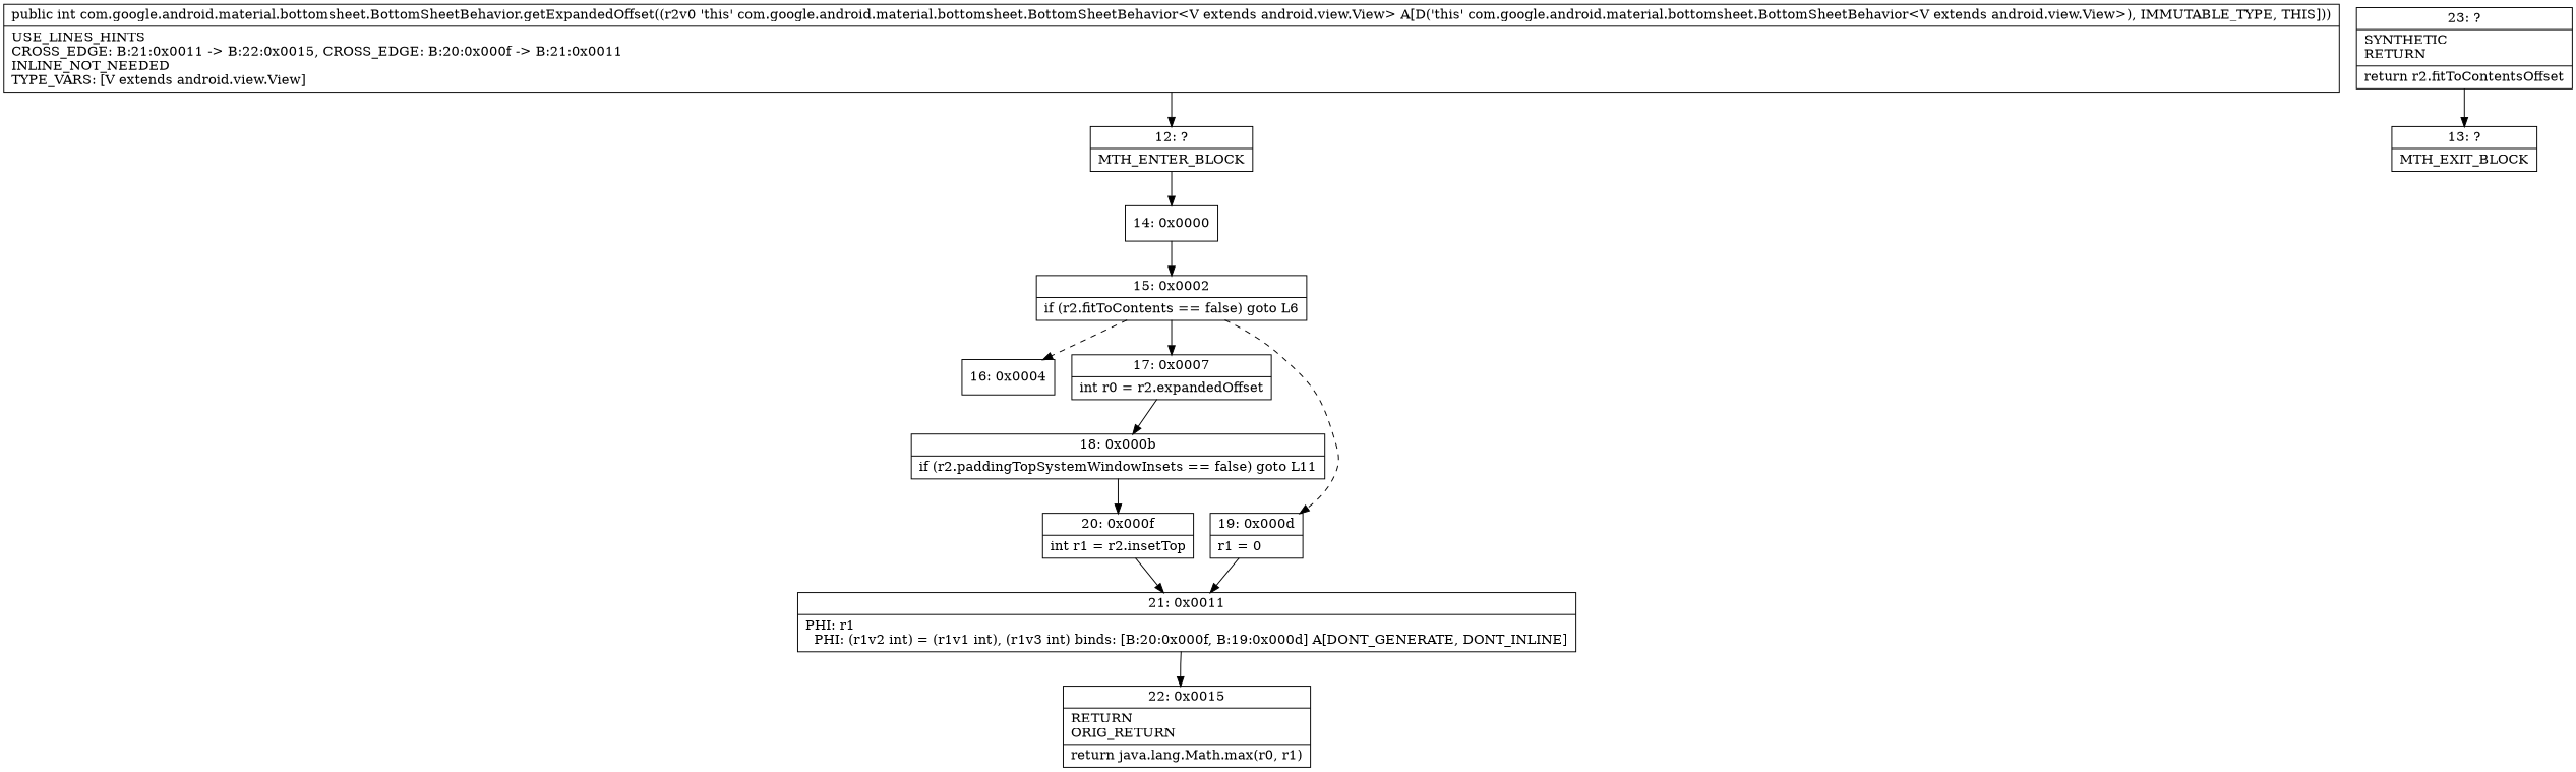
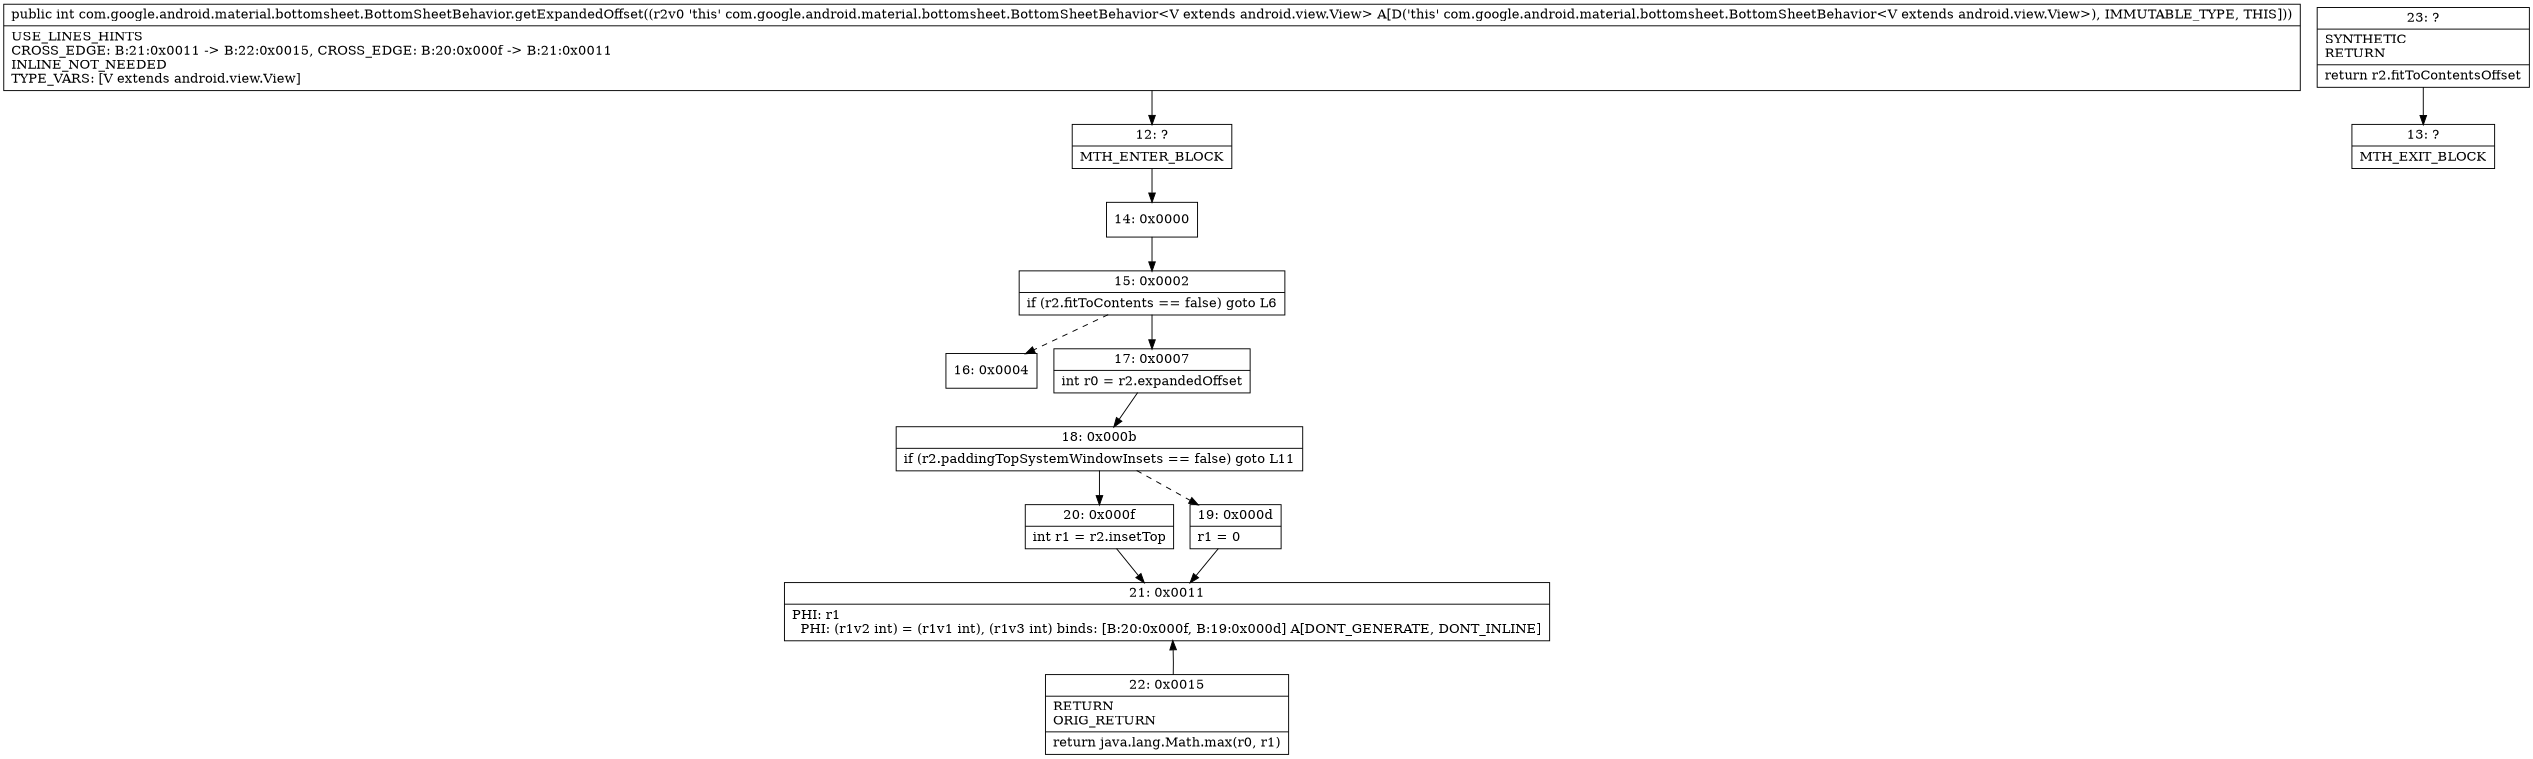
  digraph {
    node [shape=record]
    n1 [label="{12\:\ ?|MTH_ENTER_BLOCK\l}"]
    n2 [label="{14\:\ 0x0000}"]
    n3 [label="{15\:\ 0x0002|if (r2.fitToContents == false) goto L6\l}"]
    n4 [label="{16\:\ 0x0004}"]
    n5 [label="{17\:\ 0x0007|int r0 = r2.expandedOffset\l}"]
    n6 [label="{18\:\ 0x000b|if (r2.paddingTopSystemWindowInsets == false) goto L11\l}"]
    n7 [label="{23\:\ ?|SYNTHETIC\lRETURN\l|return r2.fitToContentsOffset\l}"]
    n8 [label="{13\:\ ?|MTH_EXIT_BLOCK\l}"]
    n9 [label="{19\:\ 0x000d|r1 = 0\l}"]
    n10 [label="{20\:\ 0x000f|int r1 = r2.insetTop\l}"]
    n11 [label="{21\:\ 0x0011|PHI: r1 \l  PHI: (r1v2 int) = (r1v1 int), (r1v3 int) binds: [B:20:0x000f, B:19:0x000d] A[DONT_GENERATE, DONT_INLINE]\l}"]
    n12 [label="{22\:\ 0x0015|RETURN\lORIG_RETURN\l|return java.lang.Math.max(r0, r1)\l}"]
    n13 [label="{public int com.google.android.material.bottomsheet.BottomSheetBehavior.getExpandedOffset((r2v0 'this' com.google.android.material.bottomsheet.BottomSheetBehavior\<V extends android.view.View\> A[D('this' com.google.android.material.bottomsheet.BottomSheetBehavior\<V extends android.view.View\>), IMMUTABLE_TYPE, THIS]))  | USE_LINES_HINTS\lCROSS_EDGE: B:21:0x0011 \-\> B:22:0x0015, CROSS_EDGE: B:20:0x000f \-\> B:21:0x0011\lINLINE_NOT_NEEDED\lTYPE_VARS: [V extends android.view.View]\l}"]
    n1 -> n2
    n2 -> n3
    n3 -> n4 [style=dashed]
    n3 -> n5
    n5 -> n6
-   n3 -> n9 [style=dashed]
+   n6 -> n9 [style=dashed]
    n6 -> n10
    n7 -> n8
    n9 -> n11
    n10 -> n11
-   n11 -> n12
+   n12 -> n11
    n13 -> n1
  }
